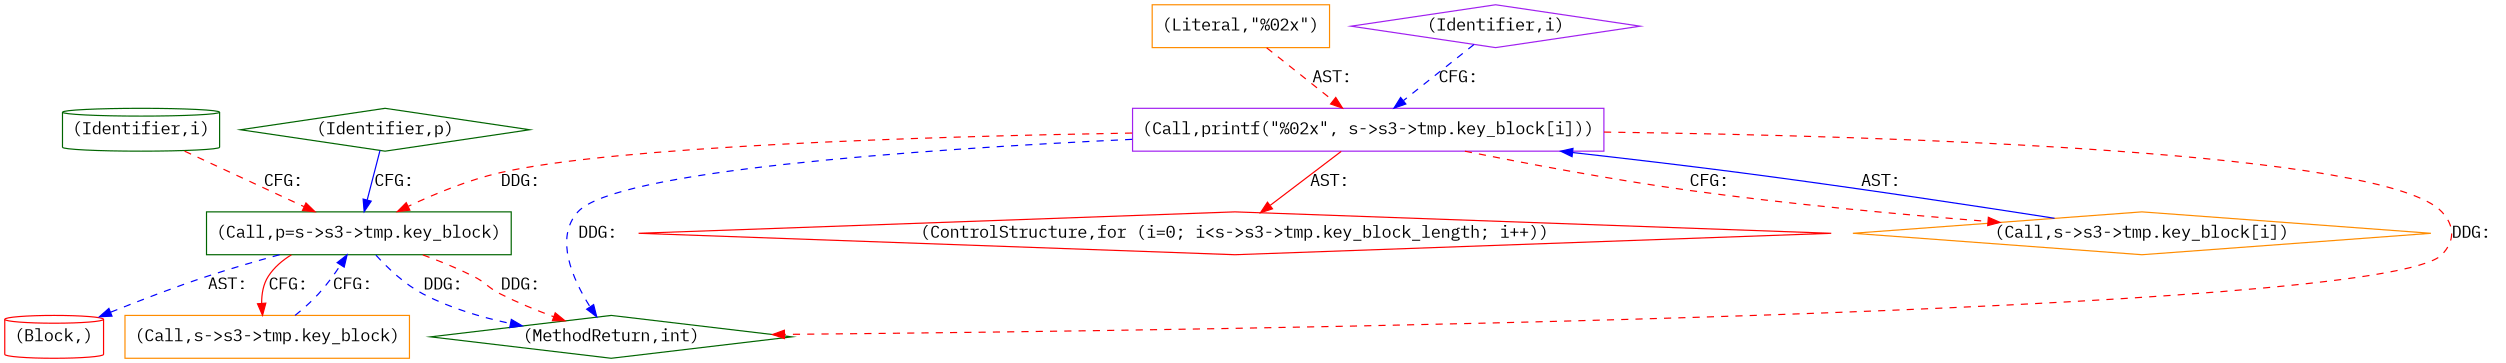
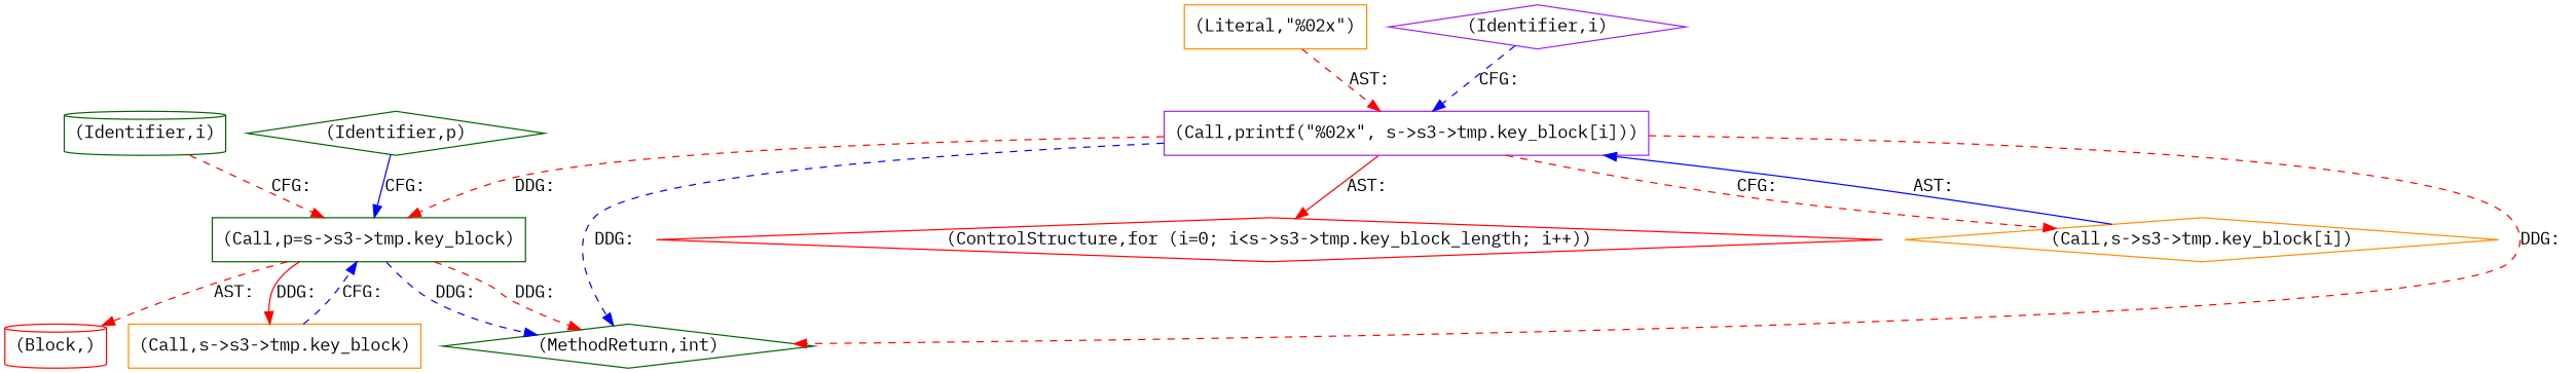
  digraph {
    fontname="IBM Plex Mono"
    node [color=darkgreen fontname="IBM Plex Mono" shape=diamond]
    edge [color=red fontname="IBM Plex Mono" style=dashed]
    n1 [color=purple label="(Call,printf(\"%02x\", s->s3->tmp.key_block[i]))" shape=box]
    n2 [label="(Call,p=s->s3->tmp.key_block)" shape=box]
    n3 [label="(MethodReturn,int)"]
    n4 [color=red label="(ControlStructure,for (i=0; i<s->s3->tmp.key_block_length; i++))"]
    n5 [color=darkorange label="(Call,s->s3->tmp.key_block[i])"]
    n6 [color=red label="(Block,)" shape=cylinder]
    n7 [color=darkorange label="(Call,s->s3->tmp.key_block)" shape=box]
    n8 [color=darkorange label="(Literal,\"%02x\")" shape=box]
    n9 [label="(Identifier,i)" shape=cylinder]
    n10 [label="(Identifier,p)"]
    n11 [color=purple label="(Identifier,i)"]
    n1 -> n2 [label="DDG: "]
    n1 -> n3 [label="DDG: "]
    n1 -> n3 [color=blue label="DDG: "]
    n1 -> n4 [label="AST: " style=solid]
    n1 -> n5 [label="CFG: "]
    n2 -> n3 [color=blue label="DDG: "]
    n2 -> n3 [label="DDG: "]
-   n2 -> n6 [color=blue label="AST: "]
-   n2 -> n7 [label="CFG: " style=solid]
+   n2 -> n6 [label="AST: "]
+   n2 -> n7 [label="DDG: " style=solid]
    n5 -> n1 [color=blue label="AST: " style=solid]
    n7 -> n2 [color=blue label="CFG: "]
    n8 -> n1 [label="AST: "]
    n9 -> n2 [label="CFG: "]
    n10 -> n2 [color=blue label="CFG: " style=solid]
    n11 -> n1 [color=blue label="CFG: "]
  }
